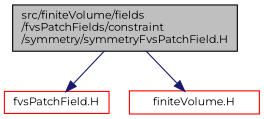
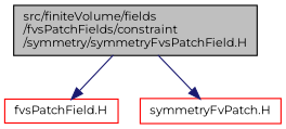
  digraph {
    fontname=Montserrat
    node [color=red fontname=Montserrat fontsize=10 shape=record]
    edge [color=midnightblue fontname=Montserrat fontsize=10 labelfontname=FreeSans labelfontsize=10 style=solid]
    n1 [color=black fillcolor=grey75 fontcolor=black height=0.2 label="src/finiteVolume/fields\l/fvsPatchFields/constraint\l/symmetry/symmetryFvsPatchField.H" style=filled width=0.4]
    n2 [height=0.2 label="fvsPatchField.H" width=0.4]
-   n3 [height=0.2 label="finiteVolume.H" width=0.4]
+   n3 [height=0.2 label="symmetryFvPatch.H" width=0.4]
    n1 -> n2
    n1 -> n3
  }
